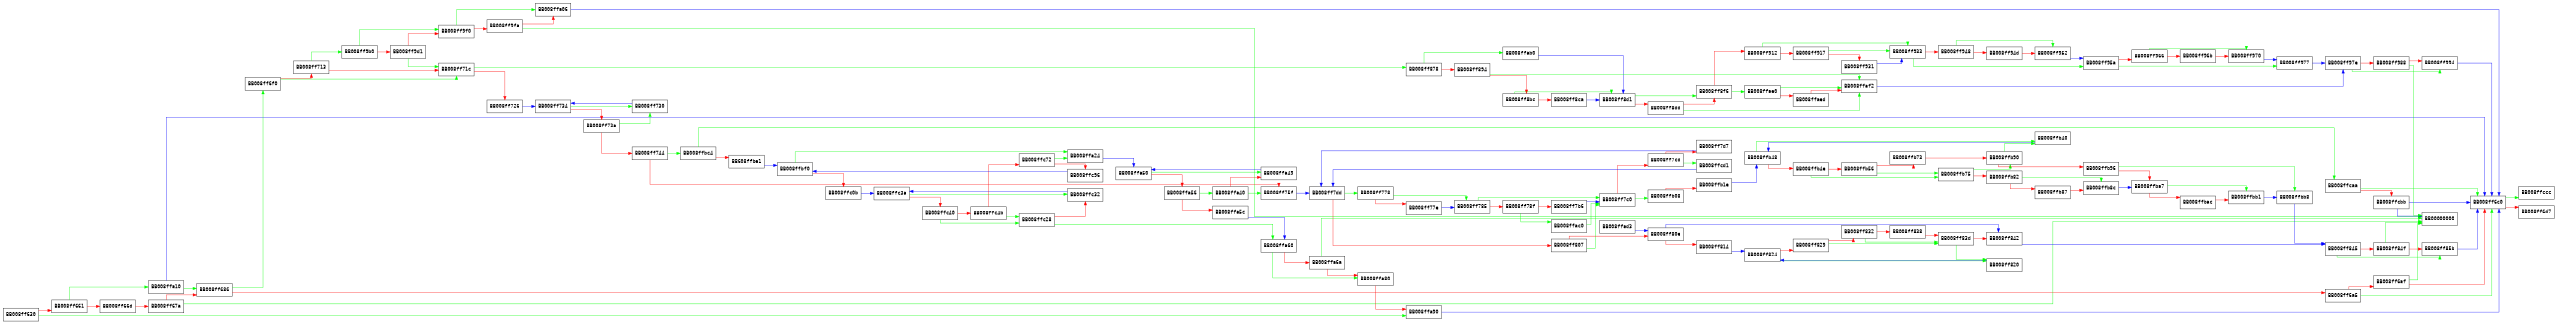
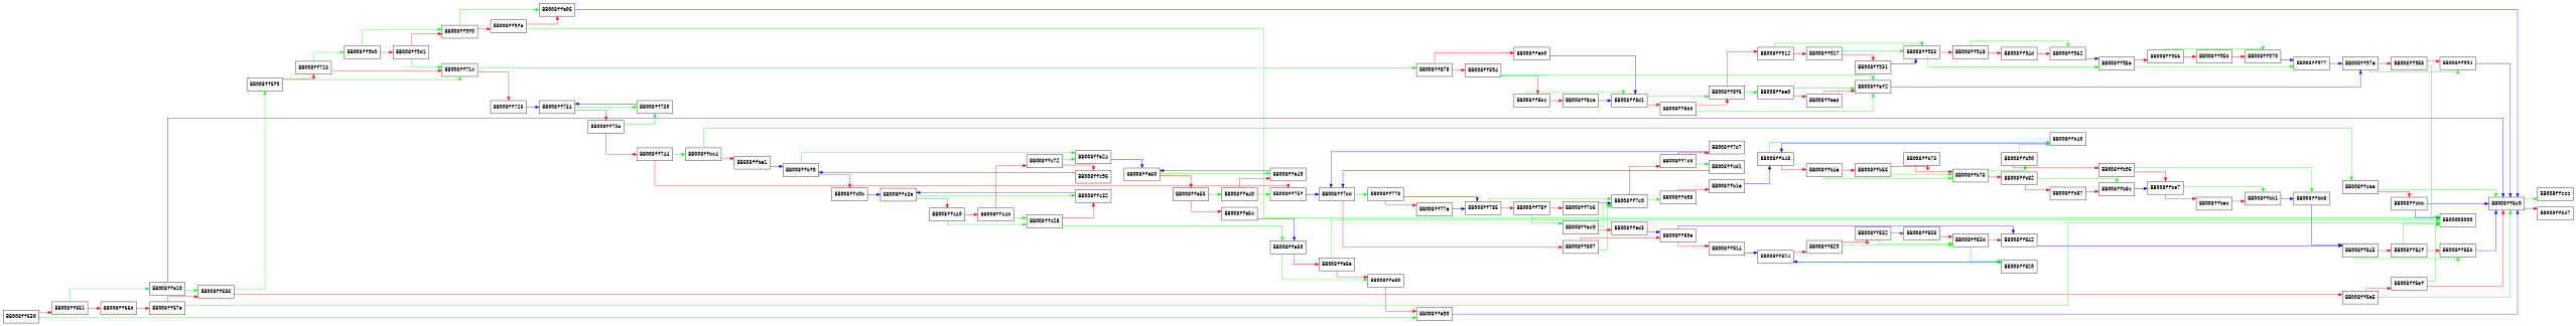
  digraph {
    fontname="DejaVu Sans Mono"
    rankdir=LR
    splines=ortho
    node [fontname="DejaVu Sans Mono" shape=box]
    edge [color=red fontname="DejaVu Sans Mono"]
    BB008ff630
    BB008ffa90
    BB008ff661
    BB008ff6c0
    BB008ffa10
    BB008ff66d
    BB008ffccc
    BB008ff6d7
    BB008ff686
    BB008ff67a
    BB008ff6f0
    BB008ff6a5
    BB00000000
    BB008ff71c
    BB008ff713
    BB008ff6af
    BB008ff878
    BB008ff726
    BB008ff9b0
    BB008ffab0
    BB008ff894
    BB008ff734
    BB008ff9f0
    BB008ff9d1
    BB008ffa06
    BB008ff9fa
    BB008ff8d1
    BB008ffaf2
    BB008ff8bc
    BB008ff730
    BB008ff73a
    BB008ff744
    BB008ffbc4
    BB008ff75f
    BB008ffcaa
    n36 [label=BB608ffbe1]
    BB008ff7dd
    BB008ffcbb
    BB008ffbf0
    BB008ff778
    BB008ff807
    BB008ff785
    BB008ff77e
    BB008ff7c0
    BB008ff80e
    BB008ff78f
    BB008ffb08
    BB008ff7cd
    BB008ffac0
    BB008ff7b6
    BB008ffb1e
    BB008ffcd1
    BB008ff7d7
    BB008ffad3
    BB008ffb48
    BB008ff842
    BB008ff814
    BB008ff845
    BB008ff824
    BB008ff85b
    BB008ff84f
    BB008ff820
    BB008ff829
    BB008ff83d
    BB008ff832
    BB008ff838
    BB008ff8f6
    BB008ff8dd
    BB008ff97e
    BB008ff8ca
    BB008ff994
    BB008ff988
    BB008ffae0
    BB008ff912
    BB008ffaed
    BB008ff933
    BB008ff917
    BB008ff95a
    BB008ff948
    BB008ff931
    BB008ff977
    BB008ff966
    BB008ff952
    BB008ff94d
    BB008ff970
    BB008ff96b
    BB008ffa24
    BB008ffa50
    BB008ffa49
    BB008ffa56
    BB008ffa40
    BB008ffa5c
    BB008ffa60
    BB008ffa80
    BB008ffa6a
    BB008ffb40
    BB008ffb4e
    BB008ffb75
    BB008ffb56
    BB008ffb90
    BB008ffb82
    BB008ffb73
    BB008ffb96
    BB008ffb8c
    BB008ffb87
    BB008ffbb8
    BB008ffba7
    BB008ffbb1
    BB008ffbac
    BB008ffc0b
    BB008ffc3a
    BB008ffc32
    BB008ffc40
    BB008ffc28
    BB008ffc4b
    BB008ffc72
    BB008ffc96
    BB008ff630 -> BB008ffa90 [color=green]
    BB008ff630 -> BB008ff661
    BB008ffa90 -> BB008ff6c0 [color=blue]
    BB008ff661 -> BB008ffa10 [color=green]
    BB008ff661 -> BB008ff66d
    BB008ff6c0 -> BB008ffccc [color=green]
    BB008ff6c0 -> BB008ff6d7
    BB008ffa10 -> BB008ff6c0 [color=blue]
    BB008ffa10 -> BB008ff686 [color=green]
    BB008ff66d -> BB008ff67a
    BB008ff686 -> BB008ff6f0 [color=green]
    BB008ff686 -> BB008ff6a5
    BB008ff67a -> BB008ff686
    BB008ff67a -> BB00000000 [color=green]
    BB008ff6f0 -> BB008ff71c [color=green]
    BB008ff6f0 -> BB008ff713
    BB008ff6a5 -> BB008ff6c0 [color=green]
    BB008ff6a5 -> BB008ff6af
    BB008ff71c -> BB008ff878 [color=green]
    BB008ff71c -> BB008ff726
    BB008ff713 -> BB008ff71c
    BB008ff713 -> BB008ff9b0 [color=green]
    BB008ff6af -> BB008ff6c0
    BB008ff6af -> BB00000000 [color=green]
-   BB008ff878 -> BB008ffab0 [color=green]
+   BB008ff878 -> BB008ffab0
    BB008ff878 -> BB008ff894
    BB008ff726 -> BB008ff734 [color=blue]
    BB008ff9b0 -> BB008ff9f0 [color=green]
    BB008ff9b0 -> BB008ff9d1
    BB008ffab0 -> BB008ff8d1 [color=blue]
    BB008ff894 -> BB008ffaf2 [color=green]
    BB008ff894 -> BB008ff8bc
    BB008ff734 -> BB008ff730 [color=green]
    BB008ff734 -> BB008ff73a
    BB008ff9f0 -> BB008ffa06 [color=green]
    BB008ff9f0 -> BB008ff9fa
    BB008ff9d1 -> BB008ff71c [color=green]
    BB008ff9d1 -> BB008ff9f0
    BB008ffa06 -> BB008ff6c0 [color=blue]
    BB008ff9fa -> BB00000000 [color=green]
    BB008ff9fa -> BB008ffa06
    BB008ff8d1 -> BB008ff8f6 [color=green]
    BB008ff8d1 -> BB008ff8dd
    BB008ffaf2 -> BB008ff97e [color=blue]
    BB008ff8bc -> BB008ff8d1 [color=green]
    BB008ff8bc -> BB008ff8ca
    BB008ff730 -> BB008ff734 [color=blue]
    BB008ff73a -> BB008ff730 [color=green]
    BB008ff73a -> BB008ff744
    BB008ff744 -> BB008ffbc4 [color=green]
    BB008ff744 -> BB008ff75f
    BB008ffbc4 -> BB008ffcaa [color=green]
    BB008ffbc4 -> n36
    BB008ff75f -> BB008ff7dd [color=blue]
    BB008ffcaa -> BB008ff6c0 [color=green]
    BB008ffcaa -> BB008ffcbb
    n36 -> BB008ffbf0 [color=blue]
    BB008ff7dd -> BB008ff778 [color=green]
    BB008ff7dd -> BB008ff807
    BB008ffcbb -> BB008ff6c0 [color=blue]
    BB008ffcbb -> BB00000000 [color=blue]
    BB008ffbf0 -> BB008ffa24 [color=green]
    BB008ffbf0 -> BB008ffc0b
-   BB008ff778 -> BB008ff785 [color=green]
+   BB008ff778 -> BB008ff785 [color=blue]
    BB008ff778 -> BB008ff77e
    BB008ff807 -> BB008ff7c0 [color=green]
    BB008ff807 -> BB008ff80e
    BB008ff785 -> BB008ff7c0 [color=green]
    BB008ff785 -> BB008ff78f
    BB008ff77e -> BB008ff785 [color=blue]
    BB008ff7c0 -> BB008ffb08 [color=green]
    BB008ff7c0 -> BB008ff7cd
    BB008ff80e -> BB008ff842 [color=blue]
    BB008ff80e -> BB008ff814
    BB008ff78f -> BB008ffac0 [color=green]
    BB008ff78f -> BB008ff7b6
    BB008ffb08 -> BB008ffb1e
    BB008ff7cd -> BB008ffcd1 [color=green]
    BB008ff7cd -> BB008ff7d7
    BB008ffac0 -> BB008ff7c0 [color=green]
+   BB008ffac0 -> BB008ffad3
    BB008ff7b6 -> BB008ff7c0 [color=blue]
    BB008ffb1e -> BB008ffb48 [color=blue]
    BB008ffcd1 -> BB008ff7dd [color=blue]
    BB008ff7d7 -> BB008ff7dd [color=blue]
    BB008ffad3 -> BB008ff80e [color=blue]
    BB008ffb48 -> BB008ffb40 [color=green]
    BB008ffb48 -> BB008ffb4e
    BB008ff842 -> BB008ff845 [color=blue]
    BB008ff814 -> BB008ff824 [color=blue]
    BB008ff845 -> BB008ff85b [color=green]
    BB008ff845 -> BB008ff84f
    BB008ff824 -> BB008ff820 [color=green]
    BB008ff824 -> BB008ff829
    BB008ff85b -> BB008ff6c0 [color=blue]
    BB008ff84f -> BB00000000 [color=green]
    BB008ff84f -> BB008ff85b
    BB008ff820 -> BB008ff824 [color=blue]
    BB008ff829 -> BB008ff83d [color=green]
    BB008ff829 -> BB008ff832
    BB008ff83d -> BB008ff842
    BB008ff83d -> BB008ff820 [color=green]
    BB008ff832 -> BB008ff83d [color=green]
    BB008ff832 -> BB008ff838
    BB008ff838 -> BB008ff83d
    BB008ff8f6 -> BB008ffae0 [color=green]
    BB008ff8f6 -> BB008ff912
    BB008ff8dd -> BB008ffaf2 [color=green]
    BB008ff8dd -> BB008ff8f6
    BB008ff97e -> BB008ff994 [color=green]
    BB008ff97e -> BB008ff988
    BB008ff8ca -> BB008ff8d1 [color=blue]
    BB008ff994 -> BB008ff6c0 [color=blue]
    BB008ff988 -> BB00000000 [color=green]
    BB008ff988 -> BB008ff994
    BB008ffae0 -> BB008ffaf2 [color=green]
    BB008ffae0 -> BB008ffaed
    BB008ff912 -> BB008ff933 [color=green]
    BB008ff912 -> BB008ff917
    BB008ffaed -> BB008ffaf2
    BB008ff933 -> BB008ff95a [color=green]
    BB008ff933 -> BB008ff948
    BB008ff917 -> BB008ff933 [color=green]
    BB008ff917 -> BB008ff931
    BB008ff95a -> BB008ff977 [color=green]
    BB008ff95a -> BB008ff966
    BB008ff948 -> BB008ff952 [color=green]
    BB008ff948 -> BB008ff94d
    BB008ff931 -> BB008ff933 [color=blue]
    BB008ff977 -> BB008ff97e [color=blue]
    BB008ff966 -> BB008ff970 [color=green]
    BB008ff966 -> BB008ff96b
    BB008ff952 -> BB008ff95a [color=blue]
    BB008ff94d -> BB008ff952
    BB008ff970 -> BB008ff977 [color=blue]
    BB008ff96b -> BB008ff970
    BB008ffa24 -> BB008ffa50 [color=blue]
    BB008ffa50 -> BB008ffa49 [color=green]
    BB008ffa50 -> BB008ffa56
    BB008ffa49 -> BB008ffa50 [color=blue]
    BB008ffa56 -> BB008ffa40 [color=green]
    BB008ffa56 -> BB008ffa5c
    BB008ffa40 -> BB008ff75f [color=green]
    BB008ffa40 -> BB008ffa49
    BB008ffa5c -> BB008ffa60 [color=blue]
    BB008ffa60 -> BB008ffa80 [color=green]
    BB008ffa60 -> BB008ffa6a
    BB008ffa80 -> BB008ffa90
    BB008ffa6a -> BB00000000 [color=green]
    BB008ffa6a -> BB008ffa80
    BB008ffb40 -> BB008ffb48 [color=blue]
    BB008ffb4e -> BB008ffb75 [color=green]
    BB008ffb4e -> BB008ffb56
    BB008ffb75 -> BB008ffb90 [color=green]
    BB008ffb75 -> BB008ffb82
    BB008ffb56 -> BB008ffb75 [color=green]
    BB008ffb56 -> BB008ffb73
    BB008ffb90 -> BB008ffb40 [color=green]
    BB008ffb90 -> BB008ffb96
    BB008ffb82 -> BB008ffb8c [color=green]
    BB008ffb82 -> BB008ffb87
-   BB008ffb73 -> BB008ffb90
+   BB008ffb73 -> BB008ffb75
    BB008ffb96 -> BB008ffbb8 [color=green]
    BB008ffb96 -> BB008ffba7
    BB008ffb8c -> BB008ffba7 [color=blue]
    BB008ffb87 -> BB008ffb8c
    BB008ffbb8 -> BB008ff845 [color=blue]
    BB008ffba7 -> BB008ffbb1 [color=green]
    BB008ffba7 -> BB008ffbac
    BB008ffbb1 -> BB008ffbb8 [color=blue]
    BB008ffbac -> BB008ffbb1
    BB008ffc0b -> BB008ffc3a [color=blue]
    BB008ffc3a -> BB008ffc32 [color=green]
    BB008ffc3a -> BB008ffc40
    BB008ffc32 -> BB008ffc3a [color=blue]
    BB008ffc40 -> BB008ffc28 [color=green]
    BB008ffc40 -> BB008ffc4b
    BB008ffc28 -> BB008ffa60 [color=green]
    BB008ffc28 -> BB008ffc32
    BB008ffc4b -> BB008ffc28 [color=green]
    BB008ffc4b -> BB008ffc72
    BB008ffc72 -> BB008ffa24 [color=green]
    BB008ffc72 -> BB008ffc96
    BB008ffc96 -> BB008ffbf0 [color=blue]
  }
